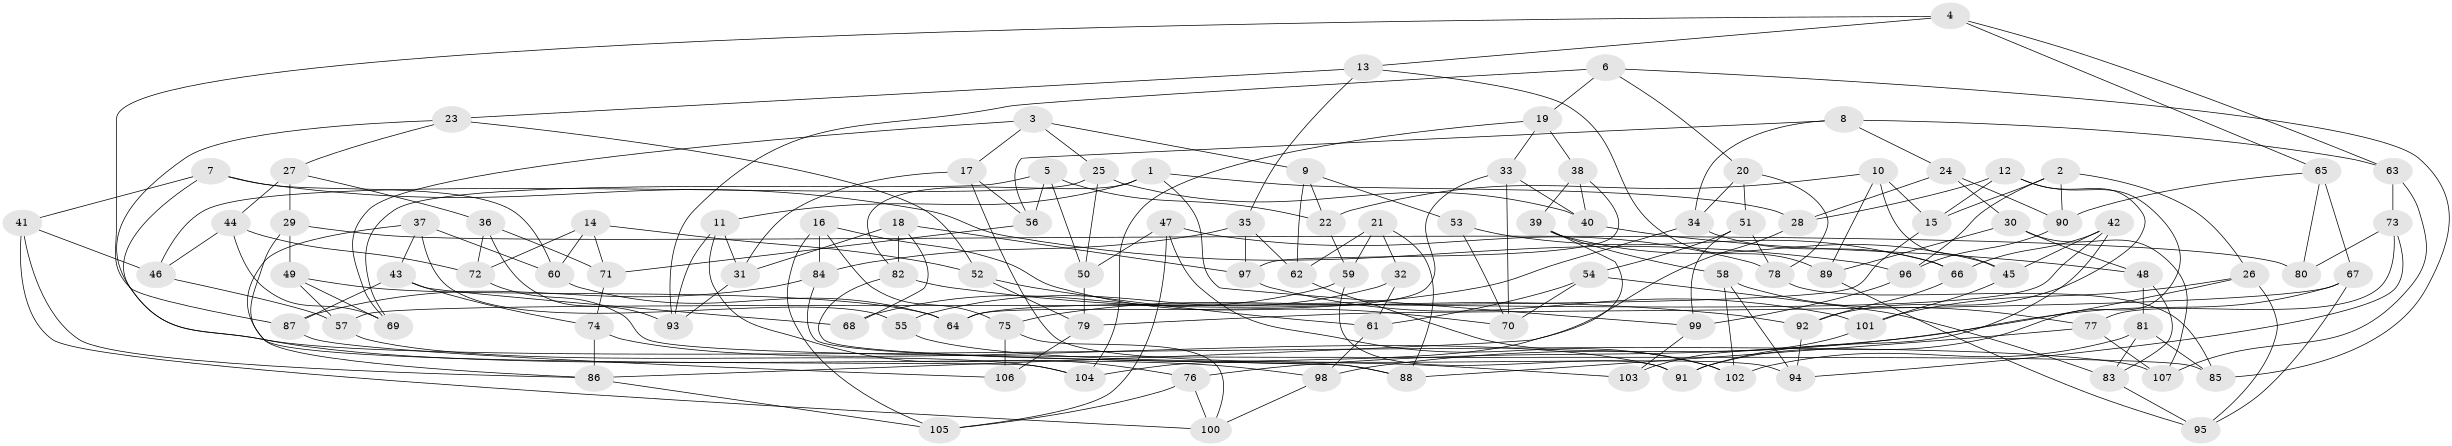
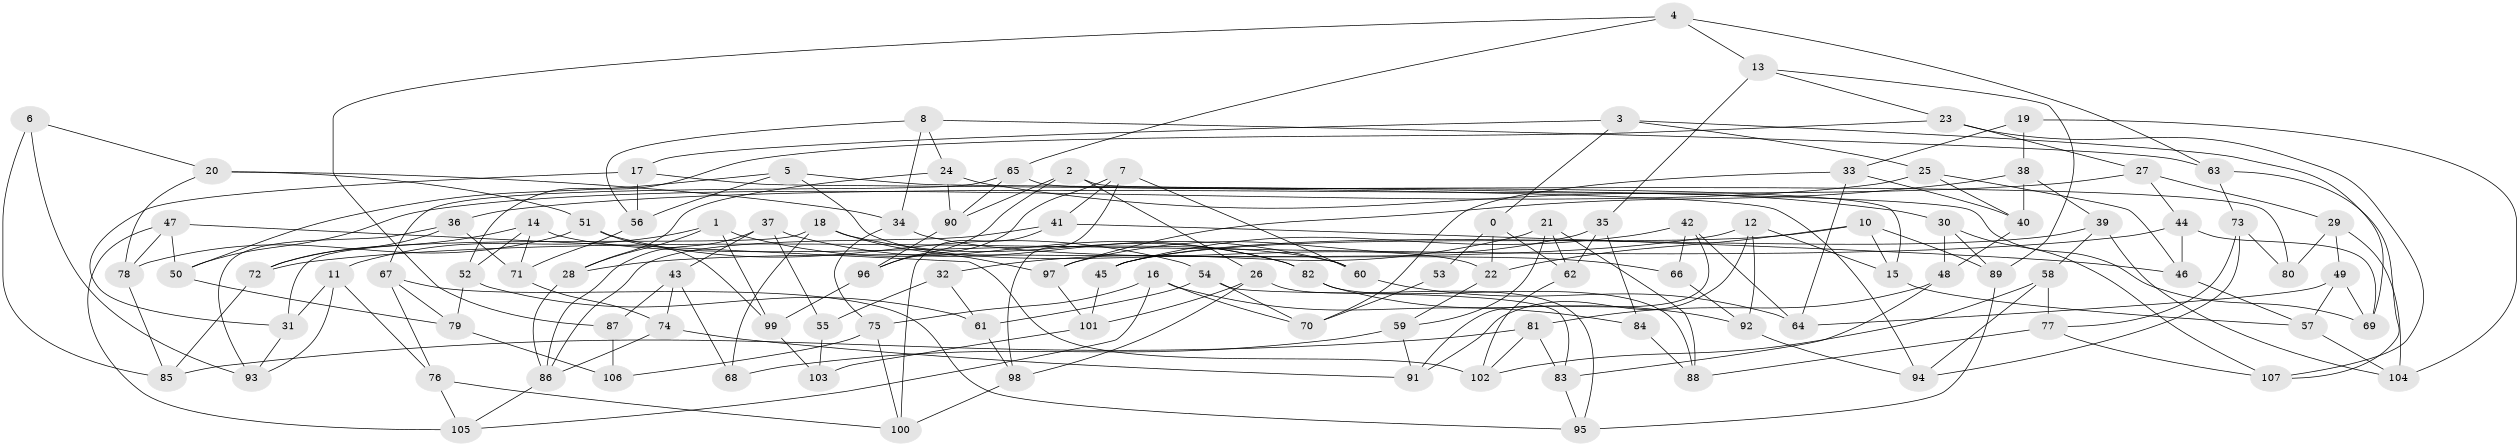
  graph {
    node [color=gray90 style=filled]
    1
    11
    28
    82
    99
    93
    31
    76
    86
    92
    88
    103
    2
    15
    26
    90
    96
    57
    98
    95
    101
    3
-   9
+   9 [label=0]
    17
    25
    69
    22
    53
    62
    56
    94
    50
    40
    46
    4
    13
    63
    65
    87
    89
    23
    35
    107
    73
    80
    67
    106
    5
    59
    79
    71
    6
    19
    20
    85
    33
    38
    104
    34
    51
    78
    7
    41
    60
    100
    64
    8
    24
    30
    75
    66
    70
    102
    10
    45
    105
    12
    91
    52
    27
    84
    97
    14
    72
    61
    74
    16
    18
    68
    39
    54
    21
    32
    55
    29
    36
    44
    48
    49
    81
    83
    37
    43
    58
    77
    42
    47
    1 -- 11
    1 -- 28
    1 -- 82
    1 -- 99
    11 -- 93
    11 -- 31
    11 -- 76
    28 -- 86
    82 -- 92
    82 -- 88
    99 -- 103
    31 -- 93
    76 -- 100
    76 -- 105
    86 -- 105
    92 -- 94
    2 -- 15
    2 -- 26
    2 -- 90
    2 -- 96
    15 -- 57
    26 -- 98
    26 -- 95
    26 -- 101
    90 -- 96
    96 -- 99
    57 -- 104
    98 -- 100
    101 -- 103
    3 -- 9
    3 -- 17
    3 -- 25
    3 -- 69
    9 -- 22
    9 -- 53
    9 -- 62
    17 -- 31
    17 -- 56
    17 -- 94
    25 -- 50
    25 -- 40
    25 -- 46
    22 -- 59
-   53 -- 66
    53 -- 70
    62 -- 102
    56 -- 71
    50 -- 79
    40 -- 48
    46 -- 57
    4 -- 13
    4 -- 63
    4 -- 65
    4 -- 87
    13 -- 89
    13 -- 23
    13 -- 35
    63 -- 107
    63 -- 73
    65 -- 90
    65 -- 80
    65 -- 67
    87 -- 106
    89 -- 95
    23 -- 107
    23 -- 52
    23 -- 27
    35 -- 62
    35 -- 84
    35 -- 97
    73 -- 94
    73 -- 80
    73 -- 77
    67 -- 76
    67 -- 95
    67 -- 79
    5 -- 69
    5 -- 22
    5 -- 56
    5 -- 50
    59 -- 91
    59 -- 68
    79 -- 106
    71 -- 74
    6 -- 93
-   6 -- 19
    6 -- 20
    6 -- 85
    19 -- 33
    19 -- 38
    19 -- 104
    20 -- 34
    20 -- 51
    20 -- 78
    33 -- 40
    33 -- 64
    33 -- 70
    38 -- 40
    38 -- 97
    38 -- 39
    34 -- 75
    34 -- 66
    51 -- 99
    51 -- 78
    51 -- 54
    78 -- 85
    7 -- 96
    7 -- 98
    7 -- 41
    7 -- 60
    41 -- 86
    41 -- 46
    41 -- 100
    60 -- 64
    8 -- 56
    8 -- 63
    8 -- 34
    8 -- 24
    24 -- 28
    24 -- 90
    24 -- 30
    30 -- 89
    30 -- 107
    30 -- 48
    75 -- 106
    75 -- 100
    66 -- 92
    10 -- 15
    10 -- 22
    10 -- 89
    10 -- 45
    45 -- 101
    12 -- 28
    12 -- 92
    12 -- 15
    12 -- 91
    52 -- 79
    52 -- 61
    27 -- 29
    27 -- 36
    27 -- 44
    84 -- 88
-   84 -- 87
    97 -- 101
    14 -- 71
    14 -- 60
    14 -- 52
    14 -- 72
    72 -- 85
    61 -- 98
    74 -- 86
    74 -- 91
    16 -- 75
    16 -- 70
    16 -- 105
    16 -- 84
    18 -- 82
    18 -- 31
    18 -- 97
    18 -- 68
    39 -- 104
    39 -- 45
    39 -- 58
    54 -- 70
    54 -- 61
    54 -- 83
    21 -- 88
    21 -- 62
    21 -- 59
    21 -- 32
    32 -- 61
    32 -- 55
    55 -- 103
    29 -- 80
    29 -- 104
    29 -- 49
    36 -- 93
    36 -- 71
    36 -- 72
    44 -- 69
    44 -- 46
    44 -- 72
    48 -- 81
    48 -- 83
    49 -- 57
    49 -- 69
    49 -- 64
    81 -- 85
    81 -- 102
    81 -- 83
    83 -- 95
    37 -- 86
    37 -- 60
    37 -- 55
    37 -- 43
    43 -- 87
    43 -- 74
    43 -- 68
    58 -- 94
    58 -- 102
    58 -- 77
    77 -- 88
    77 -- 107
    42 -- 64
    42 -- 66
    42 -- 45
    42 -- 91
    47 -- 50
    47 -- 78
    47 -- 102
    47 -- 105
  }
